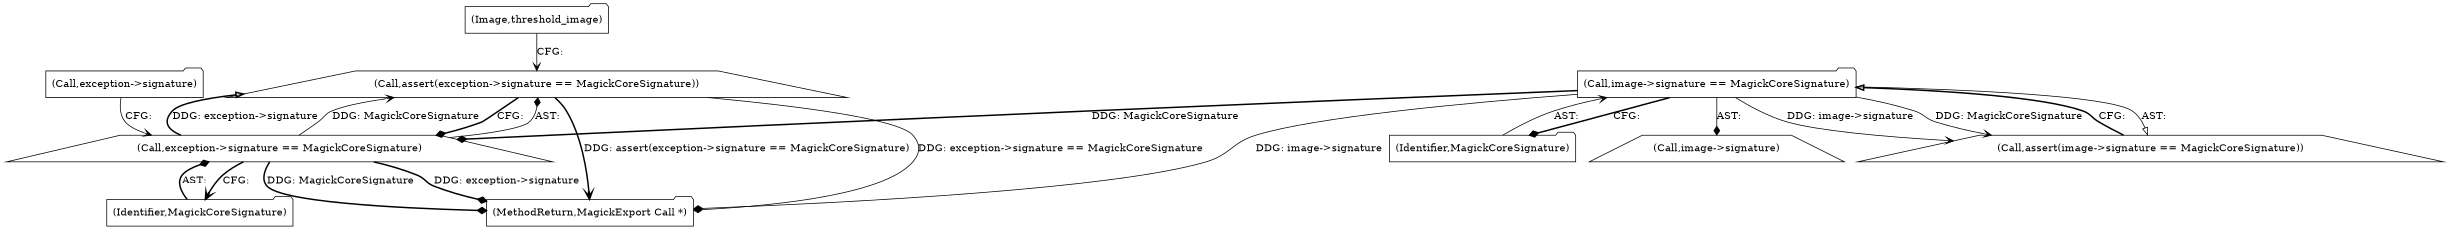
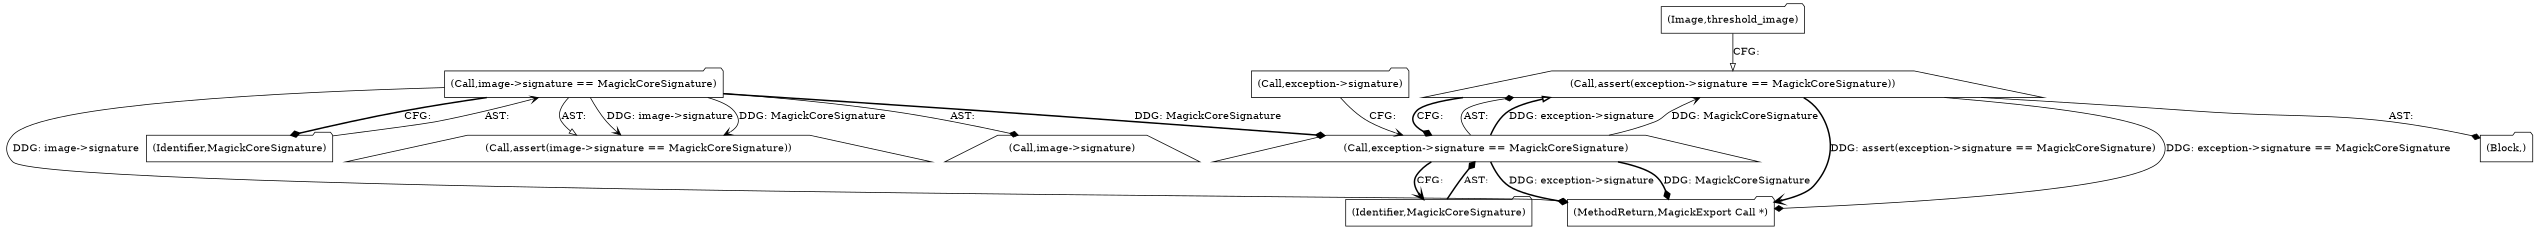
  digraph {
    node [shape=folder]
    edge [arrowhead=diamond style=solid]
    n1 [label="(Call,assert(exception->signature == MagickCoreSignature))" shape=trapezium]
    n2 [label="(Call,exception->signature == MagickCoreSignature)" shape=trapezium]
    n3 [label="(MethodReturn,MagickExport Call *)"]
+   n4 [label="(Block,)"]
    n5 [label="(Identifier,MagickCoreSignature)"]
    n6 [label="(Call,image->signature == MagickCoreSignature)"]
    n7 [label="(Identifier,MagickCoreSignature)"]
    n8 [label="(Call,assert(image->signature == MagickCoreSignature))" shape=trapezium]
    n9 [label="(Call,image->signature)" shape=trapezium]
    n10 [label="(Image,threshold_image)"]
    n11 [label="(Call,exception->signature)"]
    n1 -> n2 [label="CFG: " style=bold]
    n1 -> n3 [arrowhead=vee label="DDG: assert(exception->signature == MagickCoreSignature)" style=bold]
    n1 -> n3 [label="DDG: exception->signature == MagickCoreSignature"]
+   n1 -> n4 [label="AST: "]
    n2 -> n1 [label="AST: "]
    n2 -> n1 [arrowhead=onormal label="DDG: exception->signature" style=bold]
    n2 -> n1 [arrowhead=vee label="DDG: MagickCoreSignature"]
    n2 -> n3 [label="DDG: exception->signature" style=bold]
    n2 -> n3 [label="DDG: MagickCoreSignature" style=bold]
    n2 -> n5 [arrowhead=vee label="CFG: " style=bold]
    n5 -> n2 [label="AST: " style=bold]
    n6 -> n2 [label="DDG: MagickCoreSignature" style=bold]
    n6 -> n3 [label="DDG: image->signature"]
    n6 -> n7 [label="CFG: " style=bold]
    n6 -> n8 [arrowhead=onormal label="AST: "]
    n6 -> n8 [arrowhead=vee label="DDG: image->signature"]
    n6 -> n8 [arrowhead=vee label="DDG: MagickCoreSignature"]
    n6 -> n9 [label="AST: "]
    n7 -> n6 [arrowhead=vee label="AST: "]
-   n8 -> n6 [arrowhead=onormal label="CFG: " style=bold]
-   n10 -> n1 [arrowhead=vee label="CFG: "]
+   n10 -> n1 [arrowhead=onormal label="CFG: "]
    n11 -> n2 [arrowhead=vee label="CFG: "]
  }
